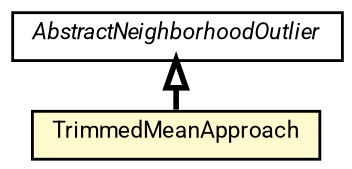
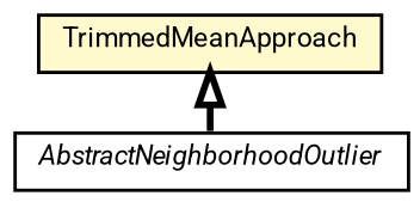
  digraph {
    nodesep=0.15
    rankdir=TB
    ranksep=0.25
    node [fontcolor=black fontname=Roboto fontsize=8 margin=0 shape=plaintext]
    n1 [height=0 label=<<table title="de.lmu.ifi.dbs.elki.algorithm.outlier.spatial.AbstractNeighborhoodOutlier" border="0" cellborder="1" cellspacing="0" cellpadding="2" href="AbstractNeighborhoodOutlier.html" target="_parent"> 		<tr><td><table border="0" cellspacing="0" cellpadding="1"> 		<tr><td align="center" balign="center"> <font face="Roboto"><i>AbstractNeighborhoodOutlier</i></font> </td></tr> 		</table></td></tr> 		</table>> width=0]
    n2 [height=0 label=<<table title="de.lmu.ifi.dbs.elki.algorithm.outlier.spatial.TrimmedMeanApproach" border="0" cellborder="1" cellspacing="0" cellpadding="2" bgcolor="lemonChiffon" href="TrimmedMeanApproach.html" target="_parent"> 		<tr><td><table border="0" cellspacing="0" cellpadding="1"> 		<tr><td align="center" balign="center"> <font face="Roboto">TrimmedMeanApproach</font> </td></tr> 		</table></td></tr> 		</table>> width=0]
-   n1 -> n2 [arrowtail=empty color=black dir=back fontname=Roboto fontsize=7 labelfontname=Roboto labelfontsize=7 weight=10 style=bold]
+   n2 -> n1 [arrowtail=empty color=black dir=back fontname=Roboto fontsize=7 labelfontname=Roboto labelfontsize=7 weight=10 style=bold]
  }
